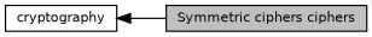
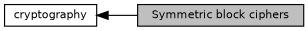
  digraph {
    rankdir=LR
    node [color=black fontname=Helvetica fontsize=10 shape=box style=filled]
    n1 [fillcolor=white height=0.2 label=cryptography width=0.4]
-   n2 [fillcolor=grey75 fontcolor=black height=0.2 label="Symmetric ciphers ciphers" width=0.4]
+   n2 [fillcolor=grey75 fontcolor=black height=0.2 label="Symmetric block ciphers" width=0.4]
    n1 -> n2 [dir=back fontname=Helvetica fontsize=10 labelfontname=Helvetica labelfontsize=10 shape=plaintext style=solid]
  }
